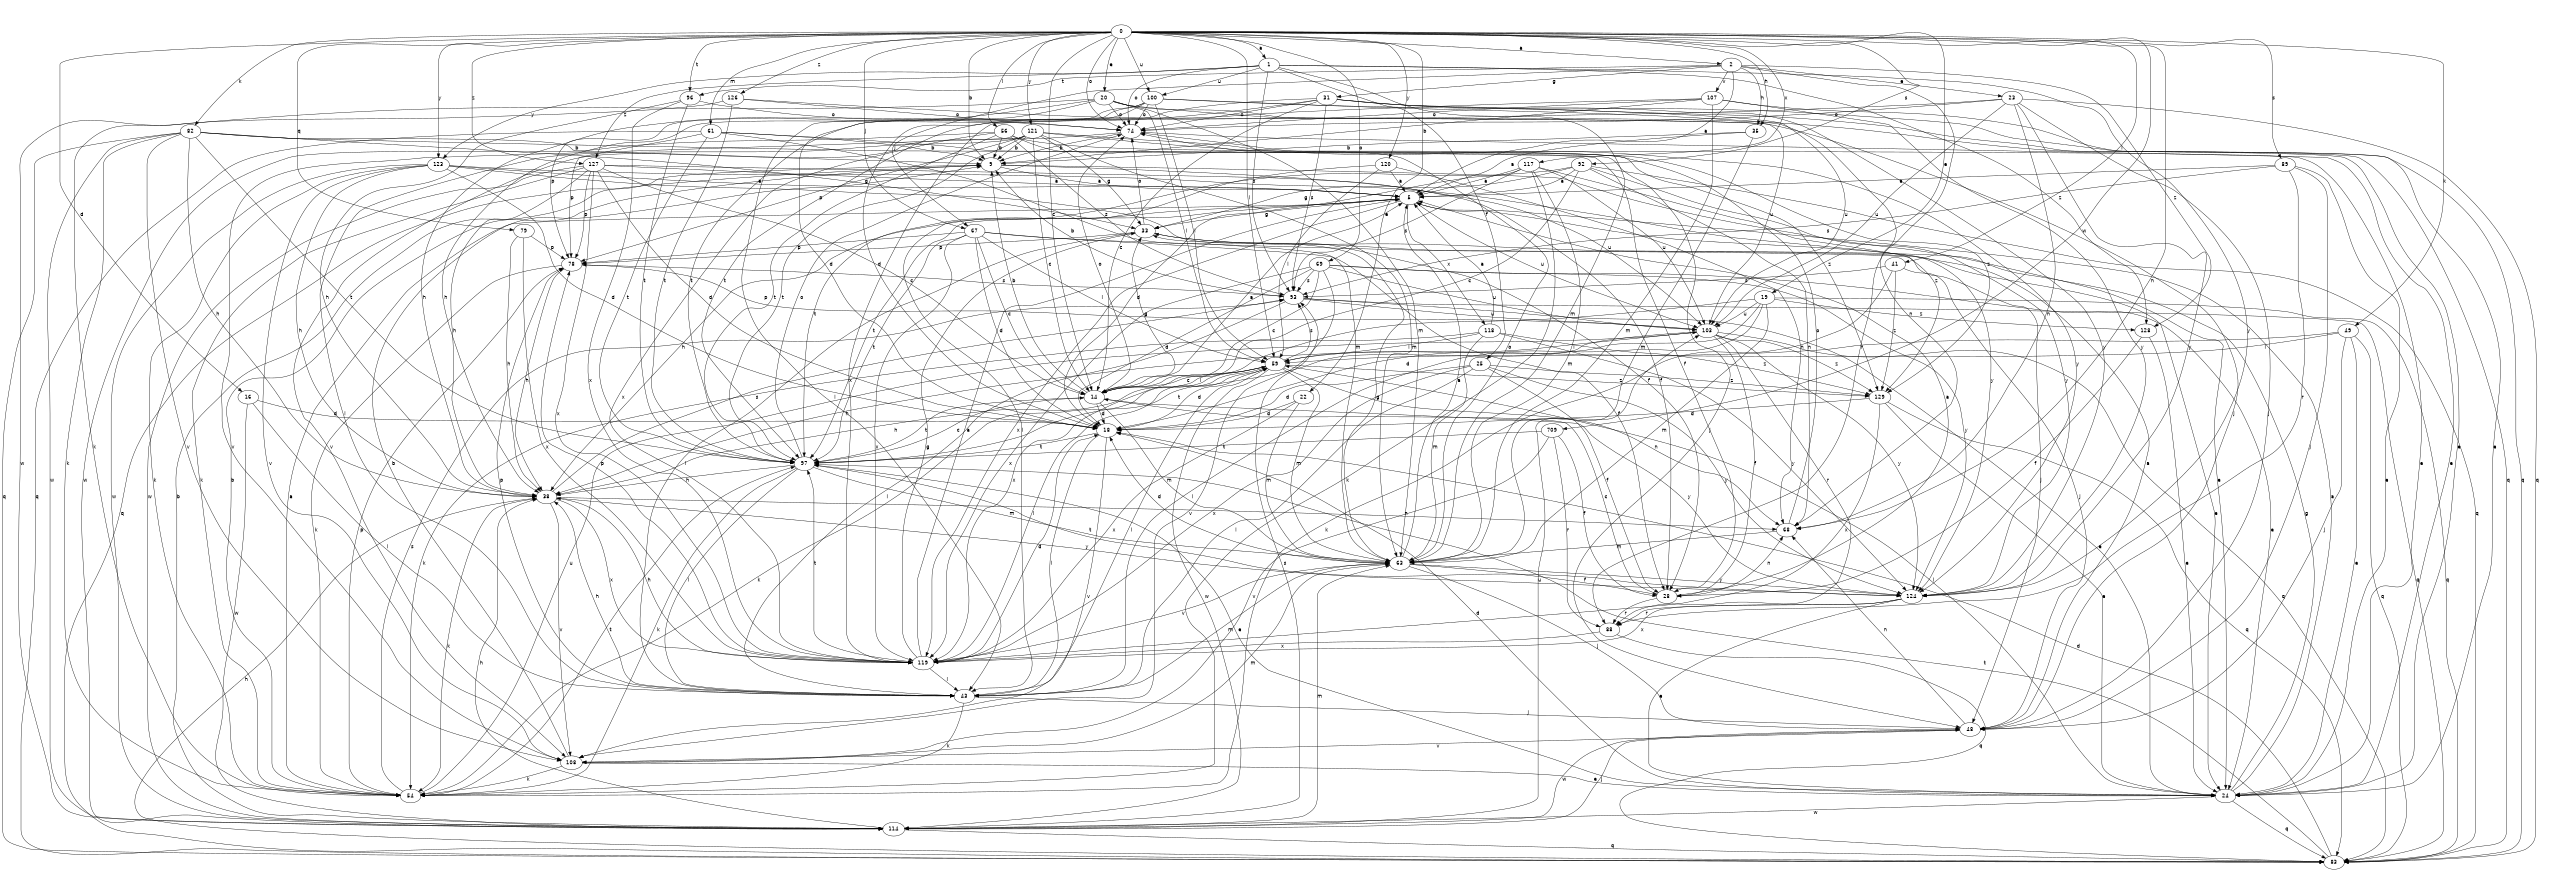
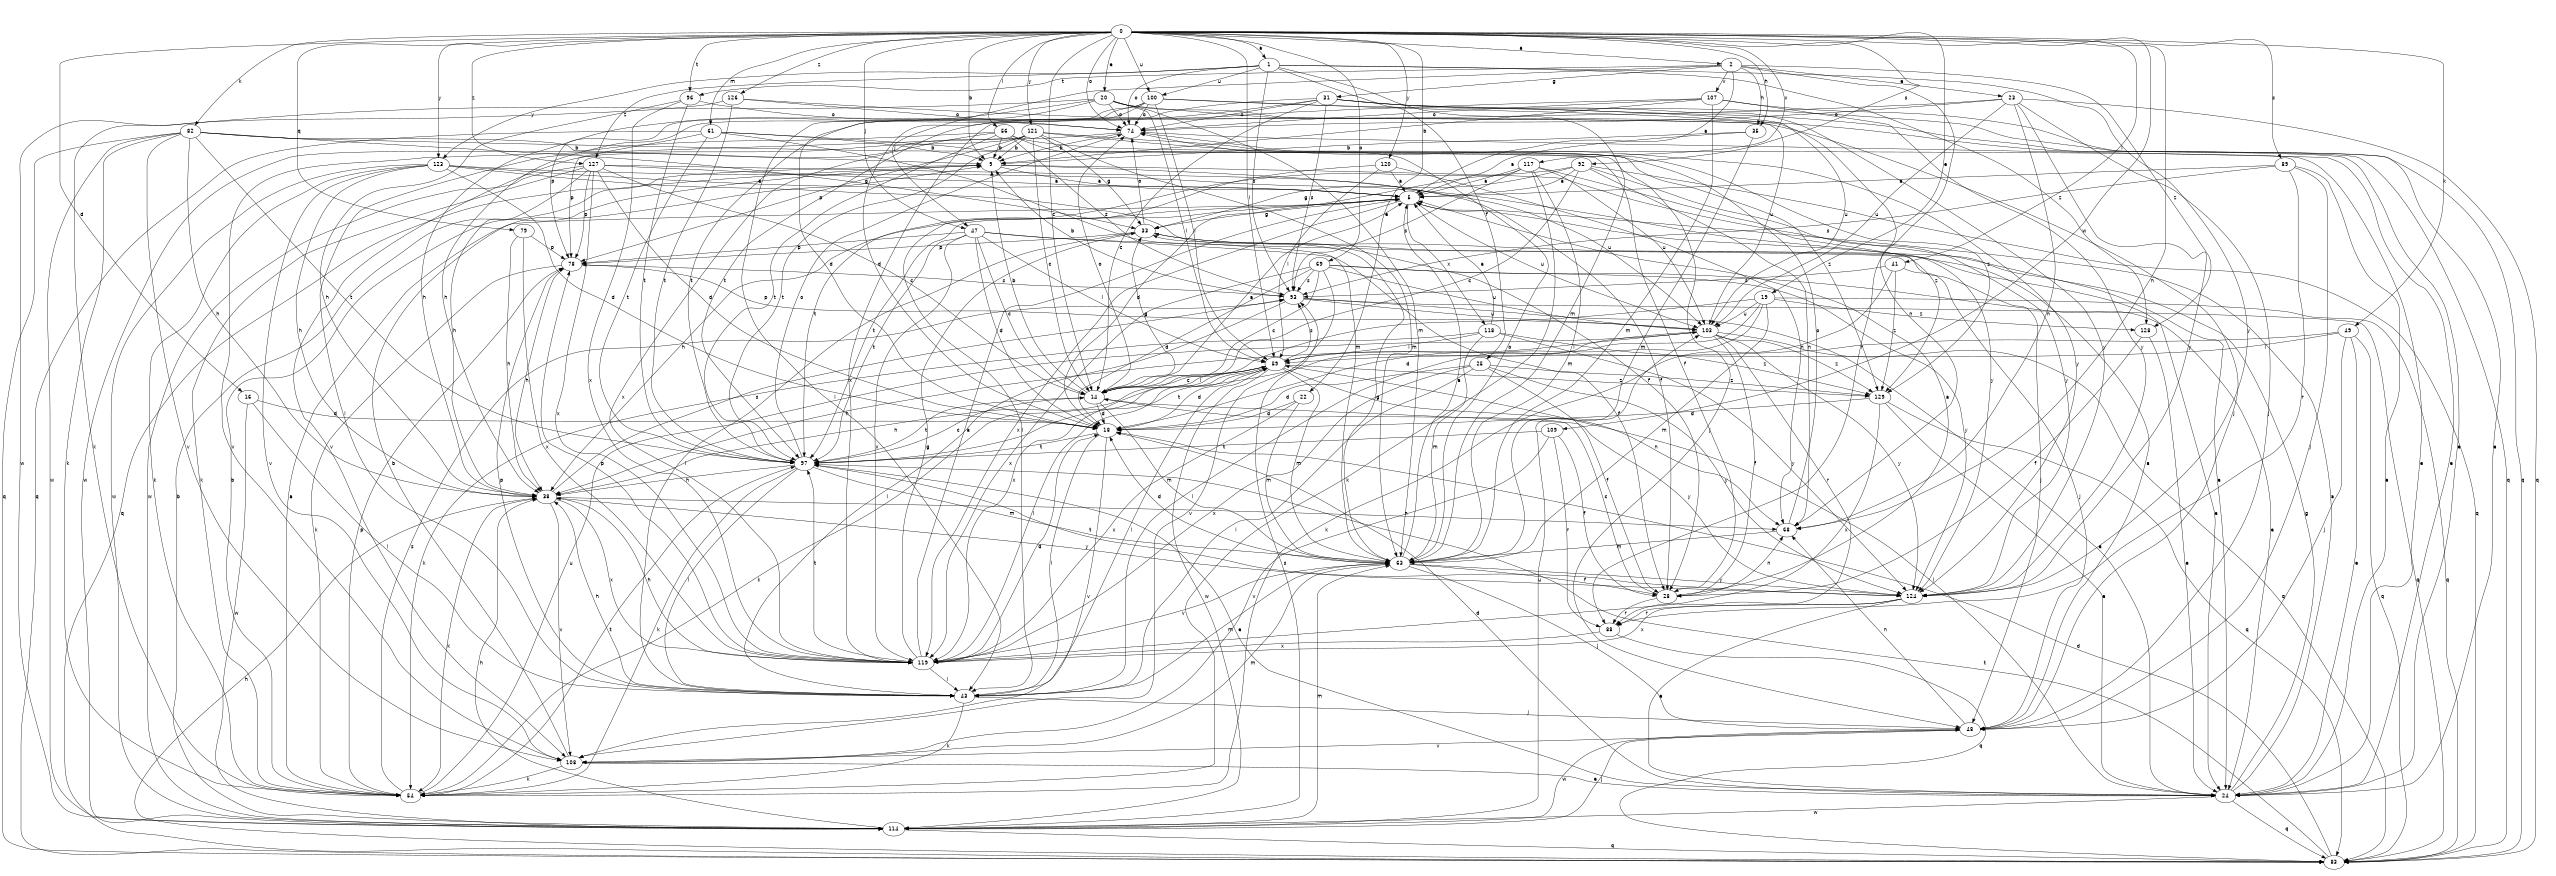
  strict digraph {
    fontname="DejaVu Sans"
    node [fontname="DejaVu Sans"]
    edge [fontname="DejaVu Sans"]
    0
    1
    2
    9
    14
    16
    19
    20
    22
    35
    41
-   47 [label=67]
+   47
    49
    n14 [label=82]
    56
    59
    61
    68
    69
    74
    79
    89
    92
    96
    100
-   109 [label=709]
+   109
    117
    120
    121
    123
    126
    127
    25
    63
    93
    124
    128
    5
    23
    31
    88
    107
    24
    28
    83
    33
    97
    18
    43
    114
    103
    119
    38
    78
    48
    129
    54
    108
    118
    0 -> 1 [label=a]
    0 -> 2 [label=a]
    0 -> 9 [label=b]
    0 -> 14 [label=c]
    0 -> 16 [label=d]
    0 -> 19 [label=e]
    0 -> 20 [label=e]
    0 -> 22 [label=e]
    0 -> 35 [label=h]
    0 -> 41 [label=i]
    0 -> 47 [label=j]
    0 -> 49 [label=k]
    0 -> n14 [label=k]
    0 -> 56 [label=l]
    0 -> 59 [label=l]
    0 -> 61 [label=m]
    0 -> 68 [label=n]
    0 -> 69 [label=o]
    0 -> 74 [label=o]
    0 -> 79 [label=q]
    0 -> 89 [label=s]
    0 -> 92 [label=s]
    0 -> 96 [label=t]
    0 -> 100 [label=u]
    0 -> 109 [label=w]
    0 -> 117 [label=x]
    0 -> 120 [label=y]
    0 -> 121 [label=y]
    0 -> 123 [label=y]
    0 -> 126 [label=z]
    0 -> 127 [label=z]
    1 -> 74 [label=o]
    1 -> 100 [label=u]
    1 -> 123 [label=y]
    1 -> 127 [label=z]
    1 -> 25 [label=f]
    1 -> 63 [label=m]
    1 -> 93 [label=s]
    1 -> 124 [label=y]
    1 -> 128 [label=z]
    2 -> 35 [label=h]
    2 -> 47 [label=j]
    2 -> 96 [label=t]
    2 -> 128 [label=z]
    2 -> 5 [label=a]
    2 -> 23 [label=e]
    2 -> 31 [label=g]
    2 -> 88 [label=r]
    2 -> 107 [label=v]
    9 -> 5 [label=a]
    9 -> 24 [label=e]
    9 -> 28 [label=f]
    9 -> 83 [label=q]
    14 -> 9 [label=b]
    14 -> 59 [label=l]
    14 -> 74 [label=o]
    14 -> 63 [label=m]
    14 -> 124 [label=y]
    14 -> 5 [label=a]
    14 -> 33 [label=g]
    14 -> 97 [label=t]
    14 -> 18 [label=d]
    16 -> 18 [label=d]
    16 -> 43 [label=i]
    16 -> 114 [label=w]
    19 -> 63 [label=m]
    19 -> 128 [label=z]
    19 -> 83 [label=q]
    19 -> 18 [label=d]
    19 -> 43 [label=i]
    19 -> 103 [label=u]
    19 -> 119 [label=x]
    20 -> 59 [label=l]
    20 -> 68 [label=n]
    20 -> 74 [label=o]
    20 -> 63 [label=m]
    20 -> 114 [label=w]
    20 -> 103 [label=u]
    20 -> 38 [label=h]
    20 -> 78 [label=p]
    22 -> 63 [label=m]
    22 -> 18 [label=d]
    22 -> 119 [label=x]
    35 -> 9 [label=b]
    35 -> 63 [label=m]
    35 -> 5 [label=a]
    41 -> 93 [label=s]
    41 -> 48 [label=j]
    41 -> 129 [label=z]
    41 -> 54 [label=k]
    47 -> 14 [label=c]
    47 -> 59 [label=l]
    47 -> 28 [label=f]
    47 -> 97 [label=t]
    47 -> 18 [label=d]
    47 -> 119 [label=x]
    47 -> 78 [label=p]
    47 -> 48 [label=j]
    49 -> 59 [label=l]
    49 -> 24 [label=e]
    49 -> 83 [label=q]
    49 -> 38 [label=h]
    49 -> 48 [label=j]
    n14 -> 9 [label=b]
    n14 -> 28 [label=f]
    n14 -> 83 [label=q]
    n14 -> 33 [label=g]
    n14 -> 97 [label=t]
    n14 -> 114 [label=w]
    n14 -> 38 [label=h]
    n14 -> 54 [label=k]
    n14 -> 108 [label=v]
    56 -> 9 [label=b]
    56 -> 93 [label=s]
    56 -> 24 [label=e]
    56 -> 97 [label=t]
    56 -> 114 [label=w]
    56 -> 119 [label=x]
    56 -> 129 [label=z]
    59 -> 14 [label=c]
    59 -> 68 [label=n]
    59 -> 63 [label=m]
    59 -> 93 [label=s]
    59 -> 18 [label=d]
    59 -> 114 [label=w]
    59 -> 38 [label=h]
    59 -> 129 [label=z]
    59 -> 54 [label=k]
    61 -> 9 [label=b]
    61 -> 63 [label=m]
    61 -> 83 [label=q]
    61 -> 97 [label=t]
    61 -> 78 [label=p]
    61 -> 48 [label=j]
    68 -> 74 [label=o]
    68 -> 63 [label=m]
    69 -> 14 [label=c]
    69 -> 93 [label=s]
    69 -> 124 [label=y]
    69 -> 24 [label=e]
    69 -> 18 [label=d]
    69 -> 103 [label=u]
    69 -> 119 [label=x]
    69 -> 108 [label=v]
    74 -> 9 [label=b]
    74 -> 24 [label=e]
    74 -> 108 [label=v]
    79 -> 119 [label=x]
    79 -> 38 [label=h]
    79 -> 78 [label=p]
    89 -> 93 [label=s]
    89 -> 5 [label=a]
    89 -> 88 [label=r]
    89 -> 24 [label=e]
    89 -> 48 [label=j]
    92 -> 14 [label=c]
    92 -> 68 [label=n]
    92 -> 124 [label=y]
    92 -> 5 [label=a]
    92 -> 83 [label=q]
    92 -> 33 [label=g]
    92 -> 97 [label=t]
    96 -> 74 [label=o]
    96 -> 97 [label=t]
    96 -> 119 [label=x]
    96 -> 38 [label=h]
    100 -> 59 [label=l]
    100 -> 74 [label=o]
    100 -> 24 [label=e]
    100 -> 83 [label=q]
    100 -> 18 [label=d]
    100 -> 43 [label=i]
    100 -> 38 [label=h]
    109 -> 88 [label=r]
    109 -> 28 [label=f]
    109 -> 97 [label=t]
    109 -> 108 [label=v]
    117 -> 63 [label=m]
    117 -> 93 [label=s]
    117 -> 5 [label=a]
    117 -> 18 [label=d]
    117 -> 103 [label=u]
    117 -> 129 [label=z]
    117 -> 54 [label=k]
    120 -> 59 [label=l]
    120 -> 68 [label=n]
    120 -> 5 [label=a]
    120 -> 43 [label=i]
    121 -> 9 [label=b]
    121 -> 14 [label=c]
    121 -> 63 [label=m]
    121 -> 124 [label=y]
    121 -> 33 [label=g]
    121 -> 97 [label=t]
    121 -> 43 [label=i]
    121 -> 78 [label=p]
    121 -> 129 [label=z]
    121 -> 108 [label=v]
    123 -> 124 [label=y]
    123 -> 5 [label=a]
    123 -> 28 [label=f]
    123 -> 18 [label=d]
    123 -> 114 [label=w]
    123 -> 38 [label=h]
    123 -> 54 [label=k]
    123 -> 108 [label=v]
    126 -> 74 [label=o]
    126 -> 97 [label=t]
    126 -> 48 [label=j]
    126 -> 54 [label=k]
    127 -> 14 [label=c]
    127 -> 5 [label=a]
    127 -> 18 [label=d]
    127 -> 114 [label=w]
    127 -> 103 [label=u]
    127 -> 119 [label=x]
    127 -> 38 [label=h]
    127 -> 78 [label=p]
    127 -> 54 [label=k]
    25 -> 124 [label=y]
    25 -> 28 [label=f]
    25 -> 18 [label=d]
    25 -> 43 [label=i]
    25 -> 119 [label=x]
    25 -> 129 [label=z]
    63 -> 74 [label=o]
    63 -> 124 [label=y]
    63 -> 5 [label=a]
    63 -> 28 [label=f]
    63 -> 33 [label=g]
    63 -> 18 [label=d]
    63 -> 119 [label=v]
    63 -> 48 [label=j]
    93 -> 9 [label=b]
    93 -> 24 [label=e]
    93 -> 83 [label=q]
    93 -> 43 [label=i]
    93 -> 103 [label=u]
    124 -> 88 [label=r]
    124 -> 24 [label=e]
    124 -> 97 [label=t]
    124 -> 119 [label=x]
    128 -> 24 [label=e]
    128 -> 28 [label=f]
    5 -> 33 [label=g]
    5 -> 97 [label=t]
    5 -> 103 [label=u]
    5 -> 119 [label=x]
    5 -> 38 [label=h]
    5 -> 118 [label=x]
    23 -> 68 [label=n]
    23 -> 74 [label=o]
    23 -> 124 [label=y]
    23 -> 83 [label=q]
    23 -> 103 [label=u]
    23 -> 119 [label=x]
    23 -> 48 [label=j]
    31 -> 14 [label=c]
    31 -> 74 [label=o]
    31 -> 93 [label=s]
    31 -> 124 [label=y]
    31 -> 83 [label=q]
    31 -> 97 [label=t]
    31 -> 18 [label=d]
    31 -> 103 [label=u]
    88 -> 83 [label=q]
    88 -> 119 [label=x]
    107 -> 9 [label=b]
    107 -> 74 [label=o]
    107 -> 63 [label=m]
    107 -> 124 [label=y]
    107 -> 24 [label=e]
    107 -> 97 [label=t]
    24 -> 59 [label=l]
    24 -> 5 [label=a]
    24 -> 83 [label=q]
    24 -> 33 [label=g]
    24 -> 18 [label=d]
    24 -> 114 [label=w]
    28 -> 14 [label=c]
    28 -> 68 [label=n]
    28 -> 5 [label=a]
    28 -> 88 [label=r]
    83 -> 97 [label=t]
    83 -> 18 [label=d]
    83 -> 38 [label=h]
    33 -> 74 [label=o]
    33 -> 24 [label=e]
    33 -> 43 [label=i]
    33 -> 78 [label=p]
    97 -> 14 [label=c]
    97 -> 74 [label=o]
    97 -> 63 [label=m]
    97 -> 24 [label=e]
    97 -> 43 [label=i]
    97 -> 38 [label=h]
    97 -> 54 [label=k]
    18 -> 97 [label=t]
    18 -> 43 [label=i]
    18 -> 108 [label=v]
    43 -> 59 [label=l]
    43 -> 63 [label=m]
    43 -> 38 [label=h]
    43 -> 78 [label=p]
    43 -> 48 [label=j]
    43 -> 54 [label=k]
    114 -> 9 [label=b]
    114 -> 63 [label=m]
    114 -> 93 [label=s]
    114 -> 83 [label=q]
    114 -> 103 [label=u]
    114 -> 38 [label=h]
    114 -> 48 [label=j]
    103 -> 59 [label=l]
    103 -> 124 [label=y]
    103 -> 88 [label=r]
    103 -> 28 [label=f]
    103 -> 83 [label=q]
    103 -> 97 [label=t]
    103 -> 78 [label=p]
    103 -> 129 [label=z]
    119 -> 59 [label=l]
    119 -> 5 [label=a]
    119 -> 33 [label=g]
    119 -> 97 [label=t]
    119 -> 18 [label=d]
    119 -> 43 [label=i]
    119 -> 38 [label=h]
    119 -> 78 [label=p]
    38 -> 68 [label=n]
    38 -> 93 [label=s]
    38 -> 124 [label=y]
    38 -> 119 [label=x]
    38 -> 54 [label=k]
    38 -> 108 [label=v]
    78 -> 93 [label=s]
    78 -> 38 [label=h]
    78 -> 54 [label=k]
    48 -> 68 [label=n]
    48 -> 5 [label=a]
    48 -> 114 [label=w]
    48 -> 108 [label=v]
    129 -> 24 [label=e]
    129 -> 83 [label=q]
    129 -> 18 [label=d]
    129 -> 119 [label=x]
    54 -> 9 [label=b]
    54 -> 93 [label=s]
    54 -> 5 [label=a]
    54 -> 97 [label=t]
    54 -> 103 [label=u]
    54 -> 78 [label=p]
    108 -> 9 [label=b]
    108 -> 63 [label=m]
    108 -> 24 [label=e]
    108 -> 54 [label=k]
    118 -> 59 [label=l]
    118 -> 63 [label=m]
    118 -> 124 [label=y]
    118 -> 5 [label=a]
    118 -> 129 [label=z]
    118 -> 54 [label=k]
  }
